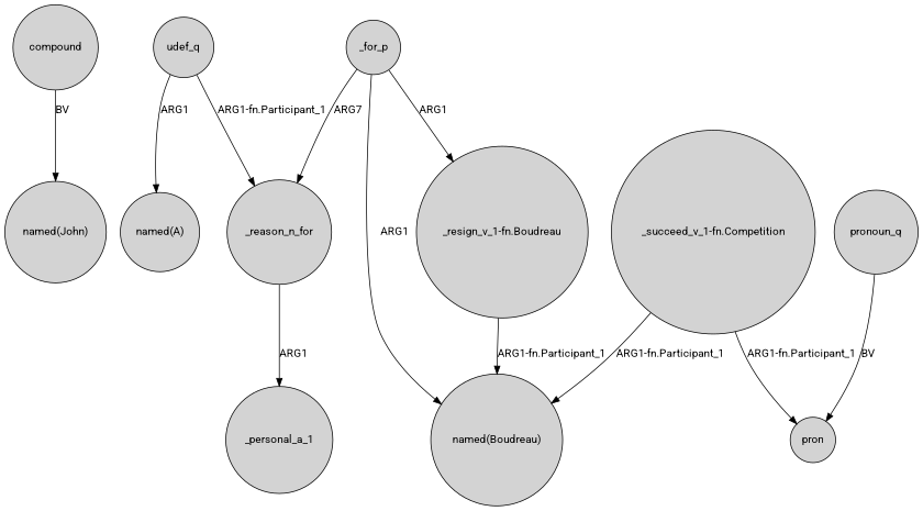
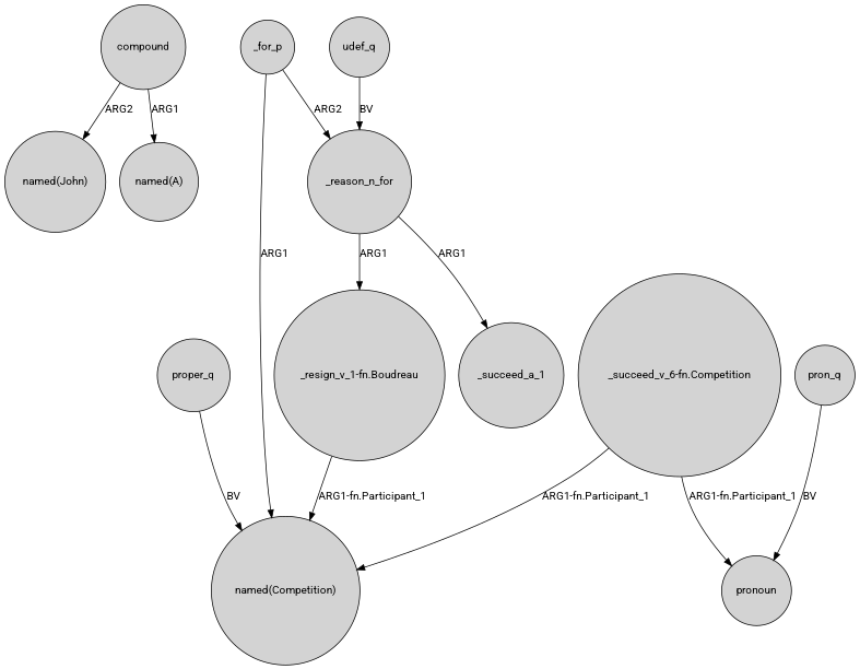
  digraph {
    fontname=Roboto
    node [fontname=Roboto shape=circle style=filled]
    edge [fontname=Roboto]
    compound
    "named(John)"
    "named(A)"
    _reason_n_for
-   _personal_a_1
-   "named(Boudreau)"
+   _personal_a_1 [label=_succeed_a_1]
+   proper_q
+   "named(Boudreau)" [label="named(Competition)"]
    _for_p
    n9 [label="_resign_v_1-fn.Boudreau"]
    udef_q
-   "_succeed_v_1-fn.Competition"
-   pron
-   pronoun_q
-   compound -> "named(John)" [label=BV]
-   udef_q -> "named(A)" [label=ARG1]
+   "_succeed_v_1-fn.Competition" [label="_succeed_v_6-fn.Competition"]
+   pron [label=pronoun]
+   pronoun_q [label=pron_q]
+   compound -> "named(John)" [label=ARG2]
+   compound -> "named(A)" [label=ARG1]
    _reason_n_for -> _personal_a_1 [label=ARG1]
-   _for_p -> _reason_n_for [label=ARG7]
+   proper_q -> "named(Boudreau)" [label=BV]
+   _for_p -> _reason_n_for [label=ARG2]
    _for_p -> "named(Boudreau)" [label=ARG1]
-   _for_p -> n9 [label=ARG1]
+   _reason_n_for -> n9 [label=ARG1]
    n9 -> "named(Boudreau)" [label="ARG1-fn.Participant_1"]
-   udef_q -> _reason_n_for [label="ARG1-fn.Participant_1"]
+   udef_q -> _reason_n_for [label=BV]
    "_succeed_v_1-fn.Competition" -> "named(Boudreau)" [label="ARG1-fn.Participant_1"]
    "_succeed_v_1-fn.Competition" -> pron [label="ARG1-fn.Participant_1"]
    pronoun_q -> pron [label=BV]
  }
